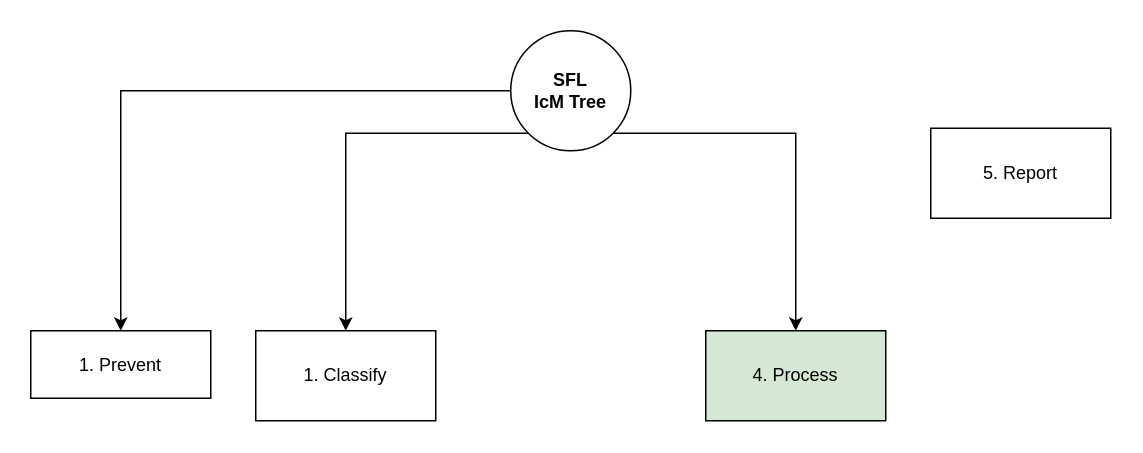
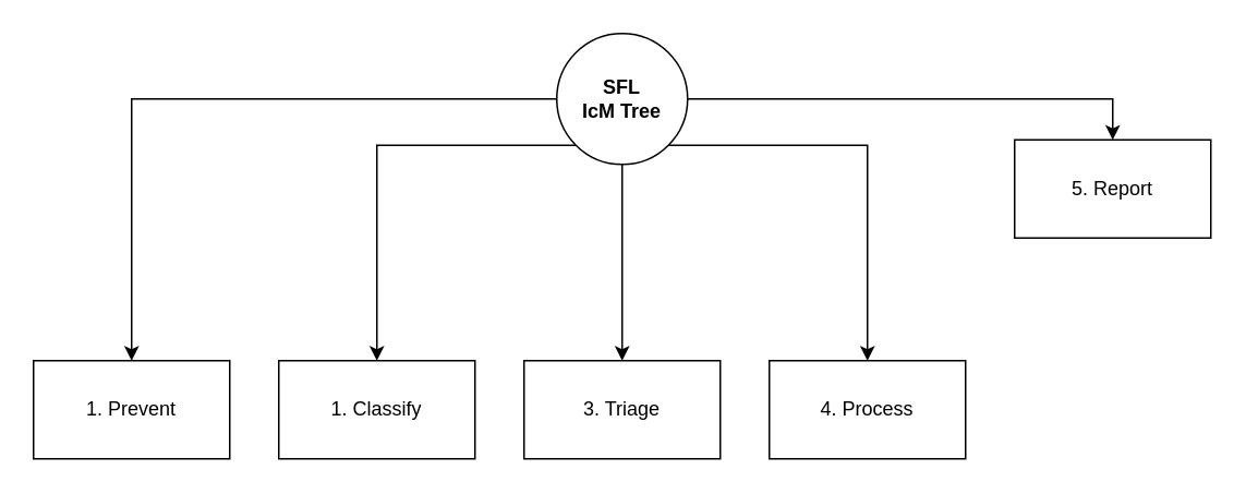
  <mxCell id="0" />
  <mxCell id="1" parent="0" />
  <mxCell id="2" style="edgeStyle=orthogonalEdgeStyle;rounded=0;orthogonalLoop=1;jettySize=auto;html=1;exitX=0;exitY=0.5;exitDx=0;exitDy=0;entryX=0.5;entryY=0;entryDx=0;entryDy=0;" edge="1" parent="1" source="7" target="8"><mxGeometry relative="1" as="geometry" /></mxCell>
  <mxCell id="3" style="edgeStyle=orthogonalEdgeStyle;rounded=0;orthogonalLoop=1;jettySize=auto;html=1;exitX=0;exitY=1;exitDx=0;exitDy=0;entryX=0.5;entryY=0;entryDx=0;entryDy=0;" edge="1" parent="1" source="7" target="9"><mxGeometry relative="1" as="geometry" /></mxCell>
+ <mxCell id="4" style="edgeStyle=orthogonalEdgeStyle;rounded=0;orthogonalLoop=1;jettySize=auto;html=1;exitX=0.5;exitY=1;exitDx=0;exitDy=0;entryX=0.5;entryY=0;entryDx=0;entryDy=0;" edge="1" parent="1" source="7" target="10"><mxGeometry relative="1" as="geometry" /></mxCell>
  <mxCell id="5" style="edgeStyle=orthogonalEdgeStyle;rounded=0;orthogonalLoop=1;jettySize=auto;html=1;exitX=1;exitY=1;exitDx=0;exitDy=0;entryX=0.5;entryY=0;entryDx=0;entryDy=0;" edge="1" parent="1" source="7" target="11"><mxGeometry relative="1" as="geometry" /></mxCell>
+ <mxCell id="6" style="edgeStyle=orthogonalEdgeStyle;rounded=0;orthogonalLoop=1;jettySize=auto;html=1;exitX=1;exitY=0.5;exitDx=0;exitDy=0;entryX=0.5;entryY=0;entryDx=0;entryDy=0;" edge="1" parent="1" source="7" target="12"><mxGeometry relative="1" as="geometry" /></mxCell>
  <mxCell id="7" value="&lt;b&gt;SFL&lt;br&gt;IcM Tree&lt;/b&gt;" style="ellipse;whiteSpace=wrap;html=1;aspect=fixed;" vertex="1" parent="1"><mxGeometry x="340" y="20" width="80" height="80" as="geometry" /></mxCell>
- <mxCell id="8" value="1. Prevent" style="rounded=0;whiteSpace=wrap;html=1;" vertex="1" parent="1"><mxGeometry x="20" y="220" width="120" height="45" as="geometry" /></mxCell>
+ <mxCell id="8" value="1. Prevent" style="rounded=0;whiteSpace=wrap;html=1;" vertex="1" parent="1"><mxGeometry x="20" y="220" width="120" height="60" as="geometry" /></mxCell>
  <mxCell id="9" value="1. Classify" style="rounded=0;whiteSpace=wrap;html=1;" vertex="1" parent="1"><mxGeometry x="170" y="220" width="120" height="60" as="geometry" /></mxCell>
- <mxCell id="11" value="4. Process" style="rounded=0;whiteSpace=wrap;html=1;fillColor=#d5e8d4;" vertex="1" parent="1"><mxGeometry x="470" y="220" width="120" height="60" as="geometry" /></mxCell>
+ <mxCell id="10" value="3. Triage" style="rounded=0;whiteSpace=wrap;html=1;" vertex="1" parent="1"><mxGeometry x="320" y="220" width="120" height="60" as="geometry" /></mxCell>
+ <mxCell id="11" value="4. Process" style="rounded=0;whiteSpace=wrap;html=1;" vertex="1" parent="1"><mxGeometry x="470" y="220" width="120" height="60" as="geometry" /></mxCell>
  <mxCell id="12" value="5. Report" style="rounded=0;whiteSpace=wrap;html=1;" vertex="1" parent="1"><mxGeometry x="620" y="85" width="120" height="60" as="geometry" /></mxCell>
